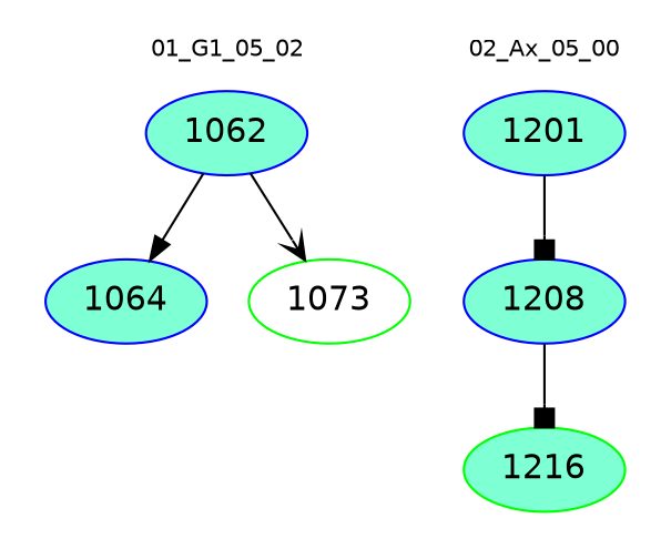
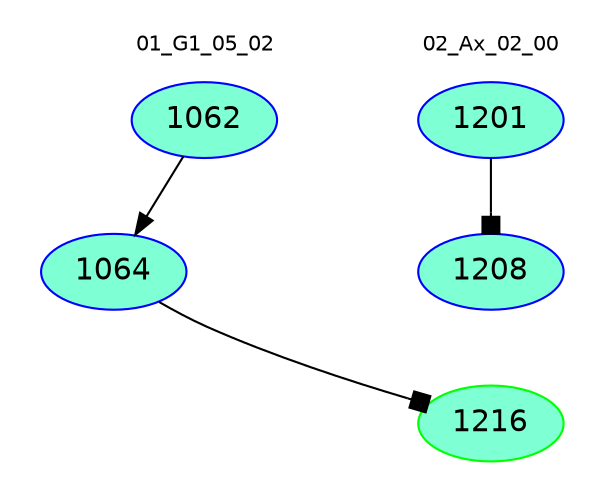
  digraph {
    fontname="DejaVu Sans"
    node [color=blue fillcolor=aquamarine fontname="DejaVu Sans" style=filled]
    edge [arrowhead=box color=black fontname="DejaVu Sans"]
    n1 [label=1208]
    n2 [label=1201]
    n3 [color=green label=1216]
    n4 [label=1062]
    n5 [label=1064]
-   n6 [color=green fillcolor=white label=1073]
    subgraph cluster_1 {
      color=white
      fontsize=10
-     label="02_Ax_05_00"
+     label="02_Ax_02_00"
      n1
      n2
      n3
    }
    subgraph cluster_2 {
      color=white
      fontsize=10
      label="01_G1_05_02"
      n4
      n5
-     n6
    }
-   n1 -> n3
+   n5 -> n3
    n2 -> n1
    n4 -> n5 [arrowhead=normal]
-   n4 -> n6 [arrowhead=vee]
  }
